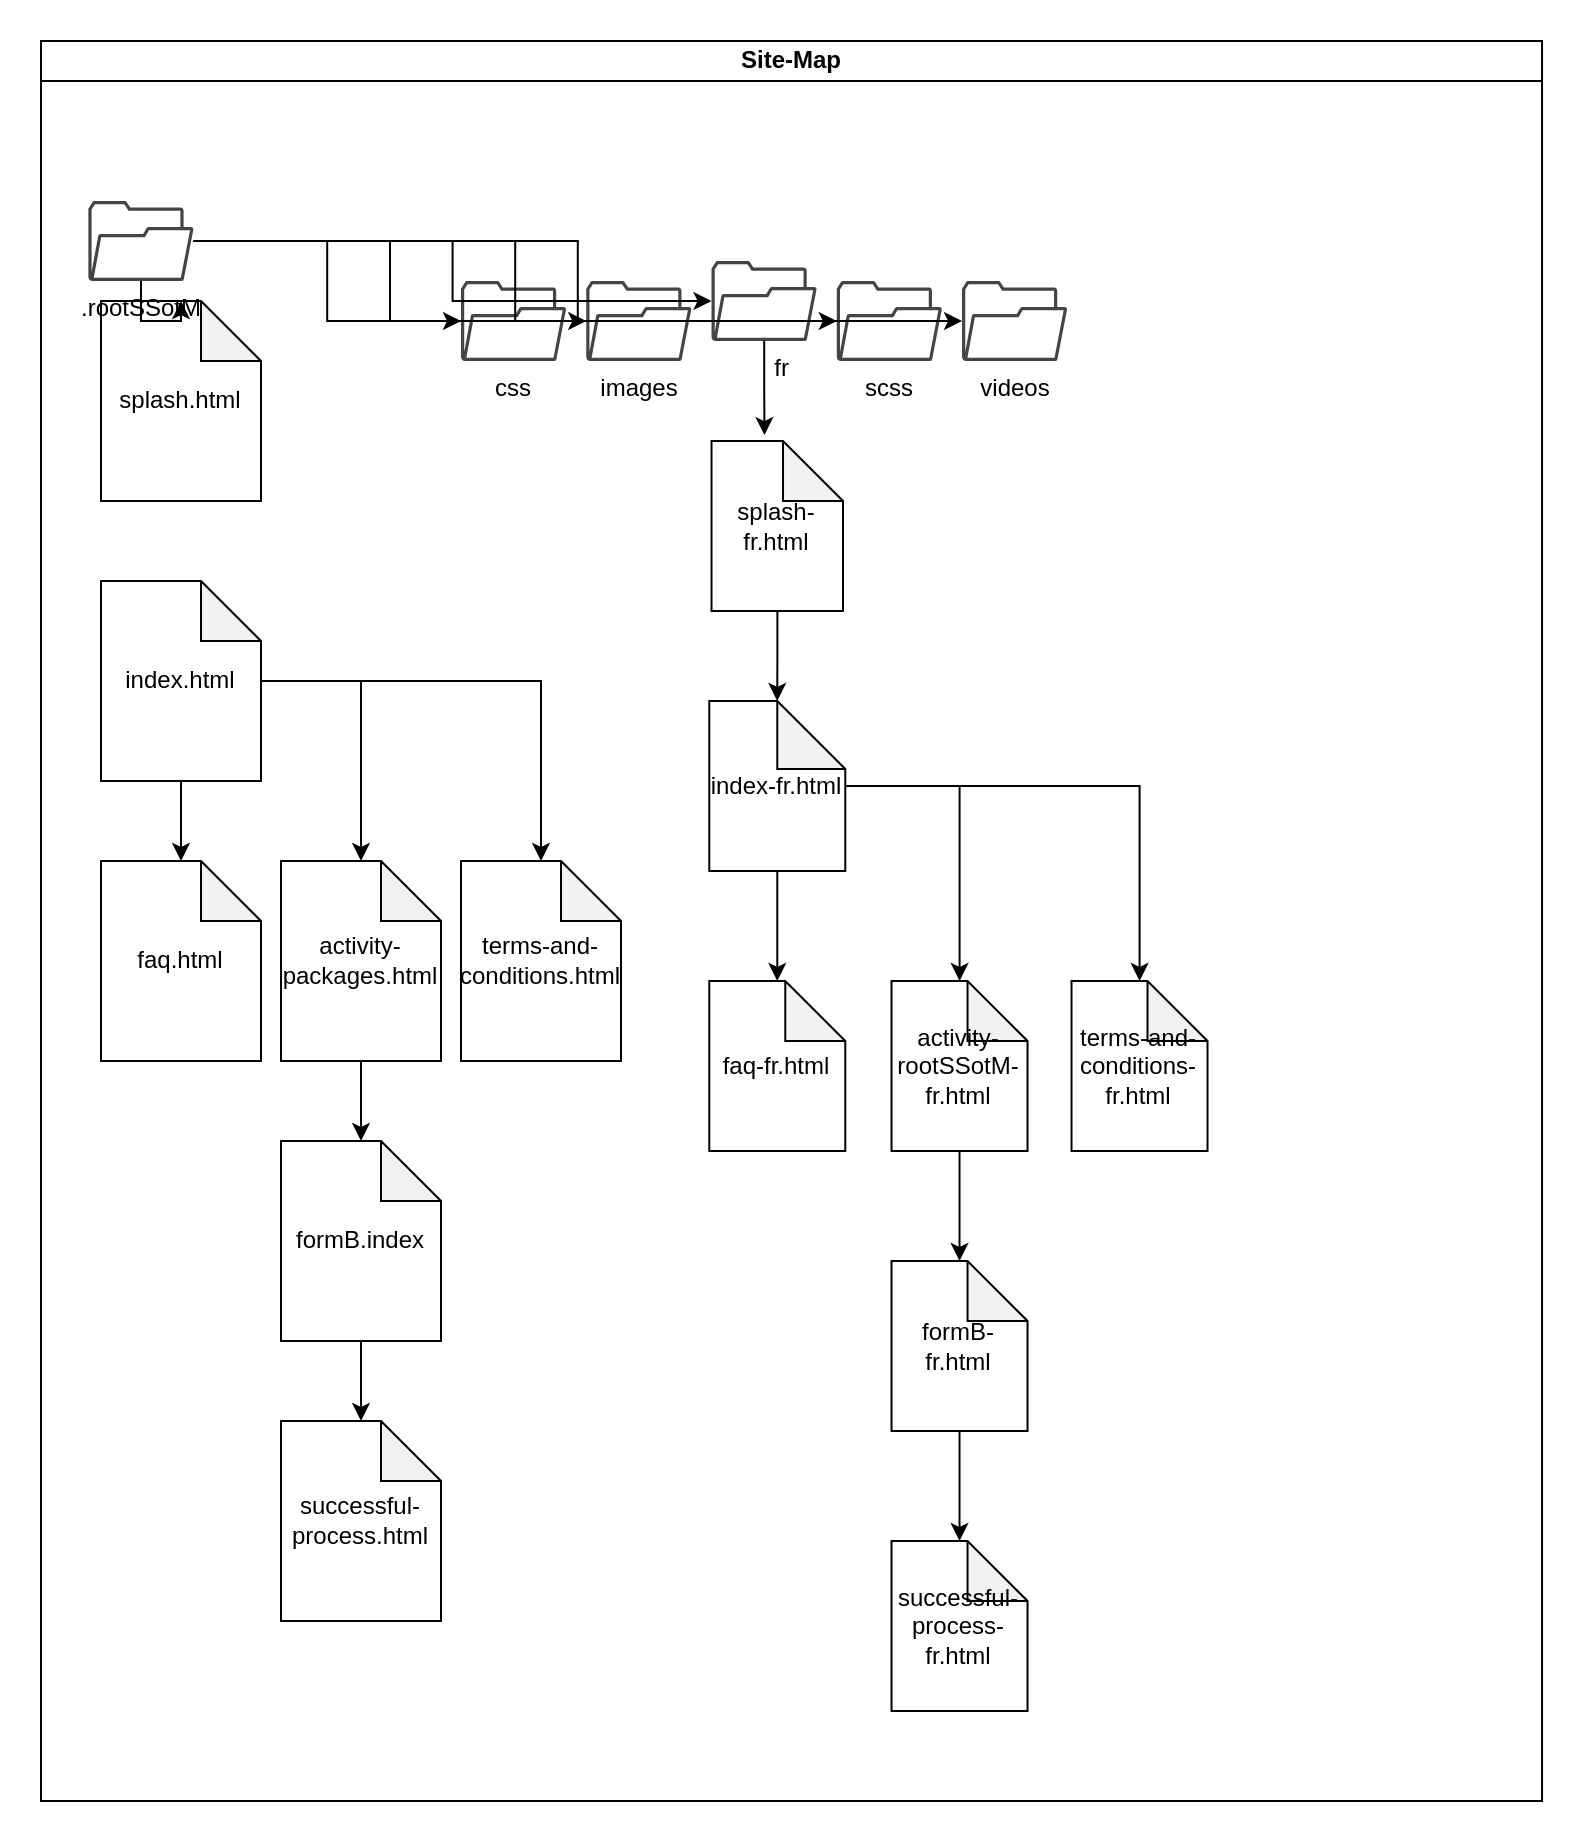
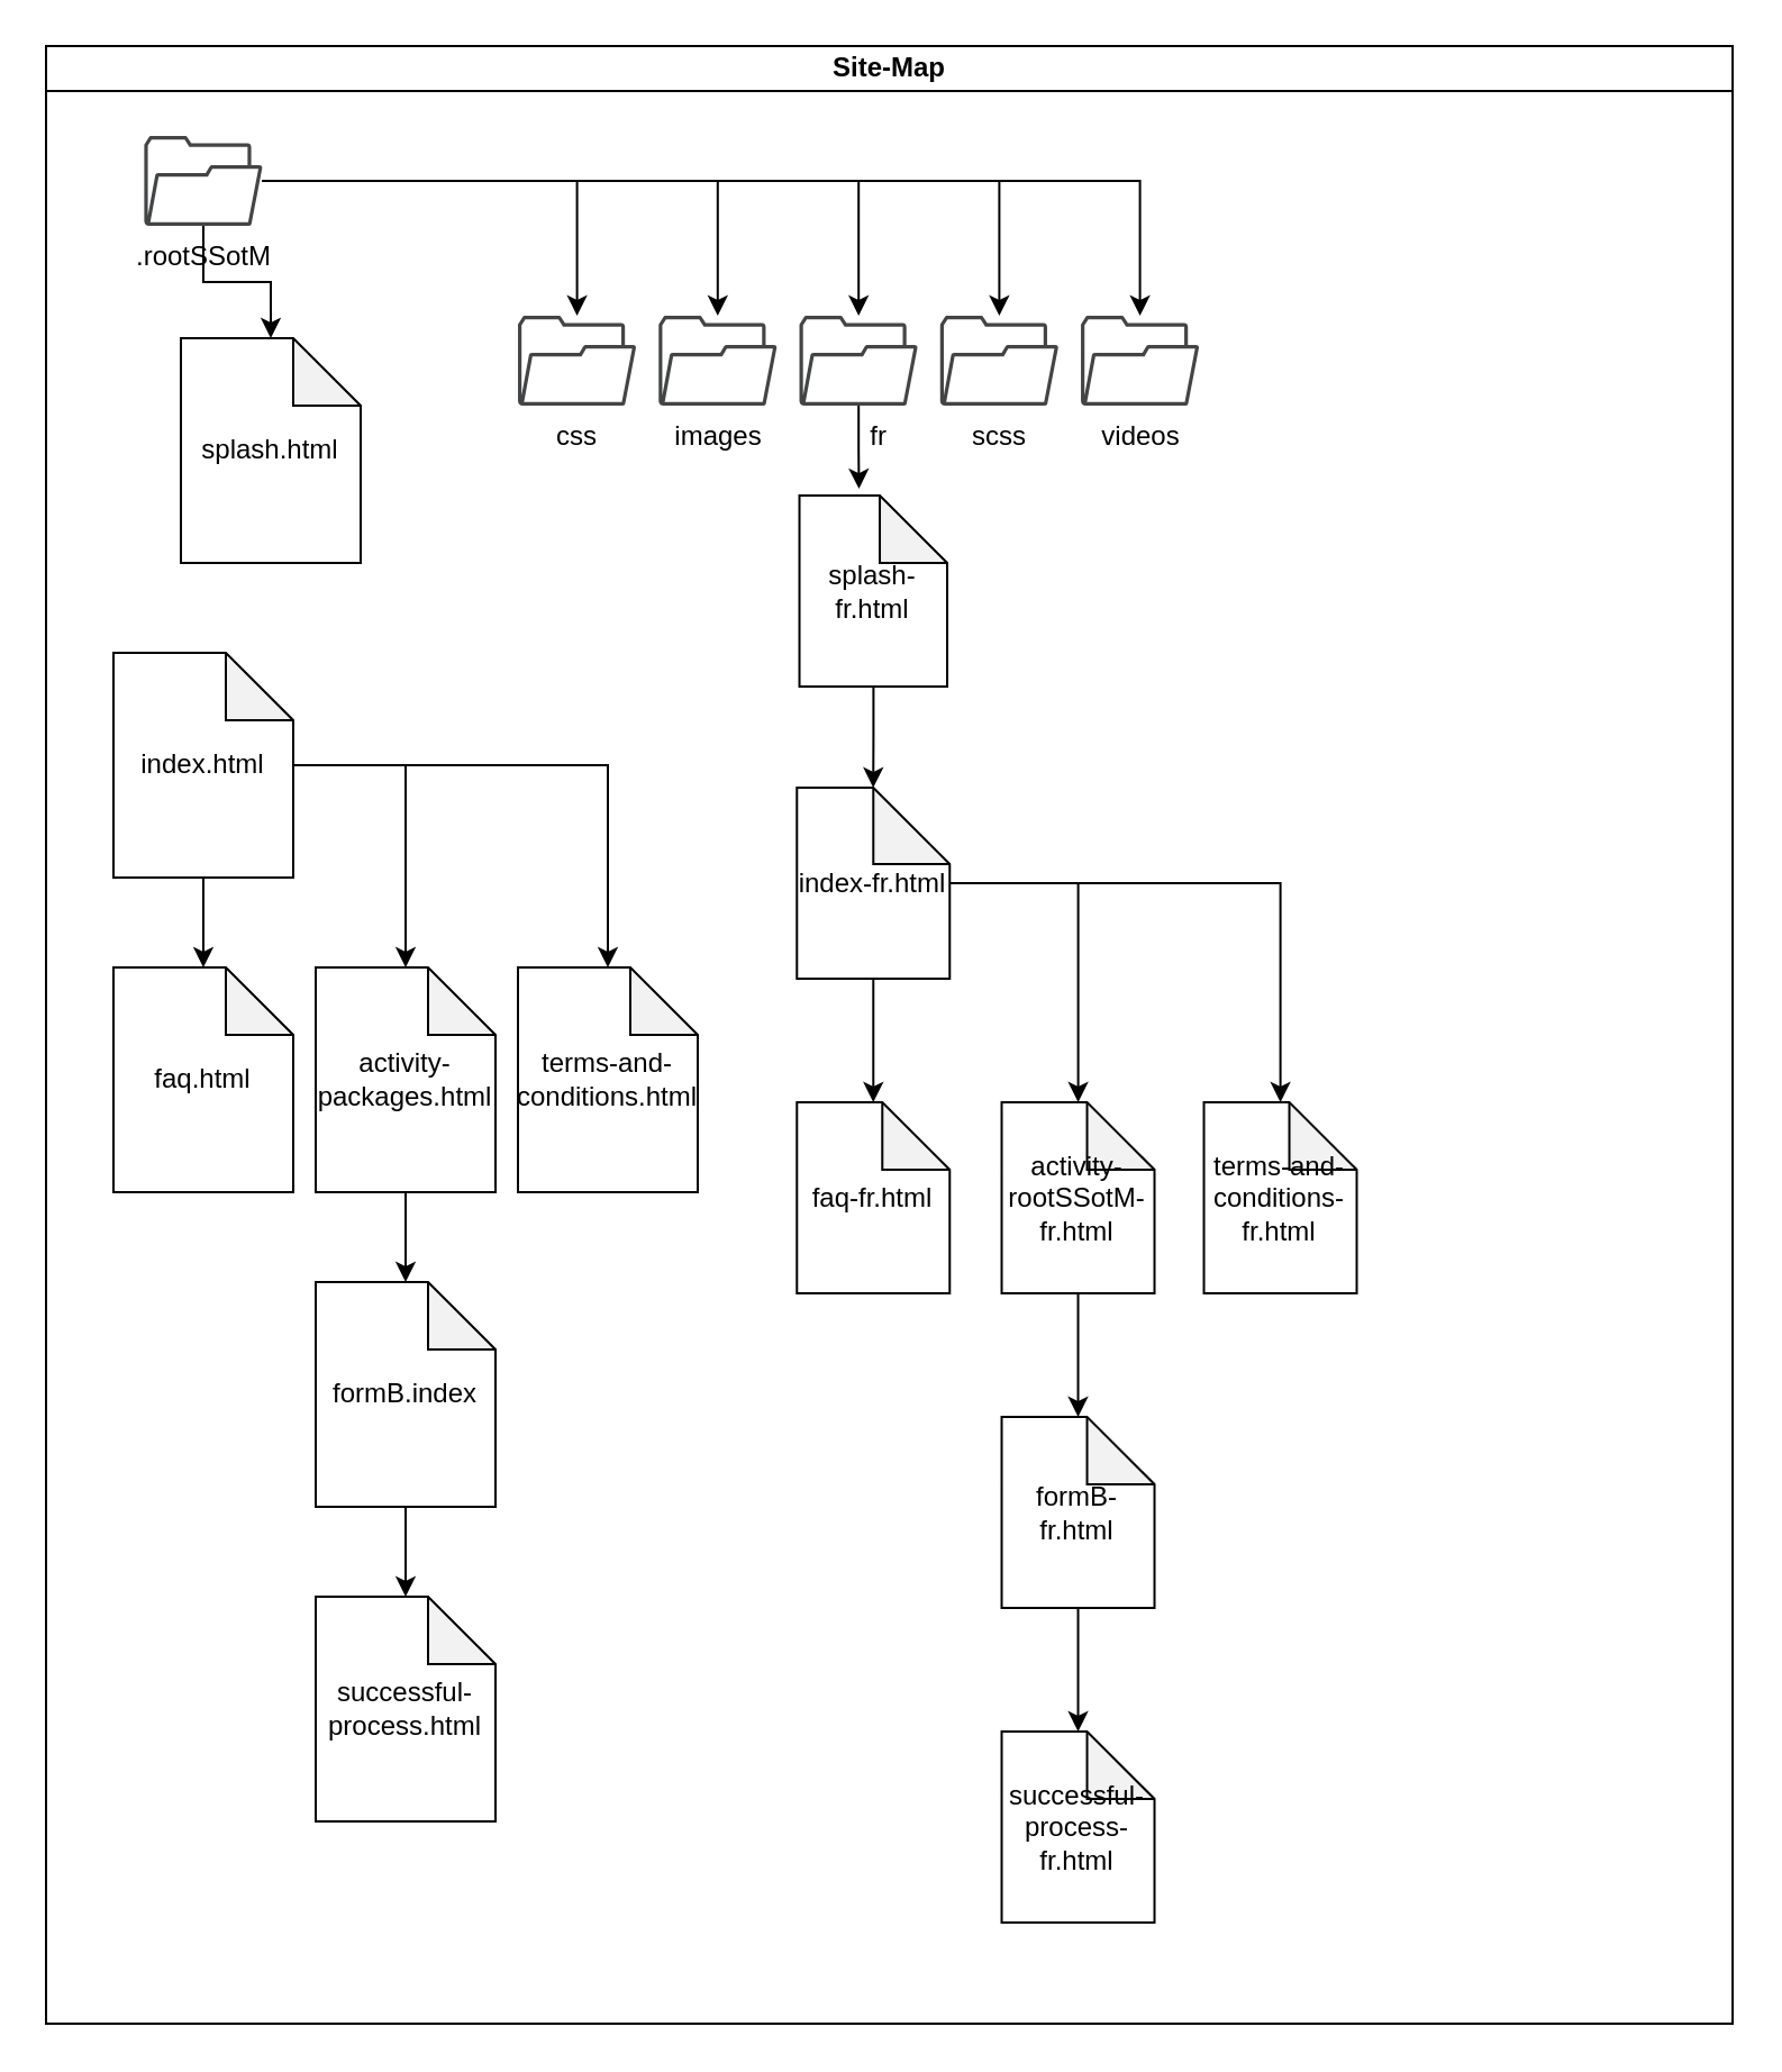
  <mxCell id="0" />
  <mxCell id="1" parent="0" />
  <mxCell id="2" value="Site-Map" style="swimlane;html=1;startSize=20;horizontal=1;containerType=tree;glass=0;" parent="1" vertex="1"><mxGeometry x="20" y="20" width="750.52" height="880" as="geometry" /></mxCell>
- <mxCell id="3" value="splash.html" style="shape=note;whiteSpace=wrap;html=1;backgroundOutline=1;darkOpacity=0.05;" parent="2" vertex="1"><mxGeometry x="30" y="130" width="80" height="100" as="geometry" /></mxCell>
+ <mxCell id="3" value="splash.html" style="shape=note;whiteSpace=wrap;html=1;backgroundOutline=1;darkOpacity=0.05;" parent="2" vertex="1"><mxGeometry x="60" y="130" width="80" height="100" as="geometry" /></mxCell>
  <mxCell id="4" value="index.html" style="shape=note;whiteSpace=wrap;html=1;backgroundOutline=1;darkOpacity=0.05;" parent="2" vertex="1"><mxGeometry x="30" y="270" width="80" height="100" as="geometry" /></mxCell>
  <mxCell id="5" value="" style="edgeStyle=orthogonalEdgeStyle;rounded=0;orthogonalLoop=1;jettySize=auto;html=1;" parent="2" source="4" target="6" edge="1"><mxGeometry relative="1" as="geometry"><mxPoint x="110" y="310" as="sourcePoint" /></mxGeometry></mxCell>
  <mxCell id="6" value="faq.html" style="shape=note;whiteSpace=wrap;html=1;backgroundOutline=1;darkOpacity=0.05;" parent="2" vertex="1"><mxGeometry x="30" y="410" width="80" height="100" as="geometry" /></mxCell>
  <mxCell id="7" value="" style="edgeStyle=orthogonalEdgeStyle;rounded=0;orthogonalLoop=1;jettySize=auto;html=1;" parent="2" source="4" target="8" edge="1"><mxGeometry relative="1" as="geometry"><mxPoint x="110" y="310" as="sourcePoint" /></mxGeometry></mxCell>
  <mxCell id="8" value="activity-packages.html" style="shape=note;whiteSpace=wrap;html=1;backgroundOutline=1;darkOpacity=0.05;" parent="2" vertex="1"><mxGeometry x="120" y="410" width="80" height="100" as="geometry" /></mxCell>
  <mxCell id="9" value="" style="edgeStyle=orthogonalEdgeStyle;rounded=0;orthogonalLoop=1;jettySize=auto;html=1;" parent="2" source="4" target="10" edge="1"><mxGeometry relative="1" as="geometry"><mxPoint x="110" y="310" as="sourcePoint" /></mxGeometry></mxCell>
  <mxCell id="10" value="terms-and-conditions.html" style="shape=note;whiteSpace=wrap;html=1;backgroundOutline=1;darkOpacity=0.05;" parent="2" vertex="1"><mxGeometry x="210" y="410" width="80" height="100" as="geometry" /></mxCell>
  <mxCell id="11" value="" style="edgeStyle=orthogonalEdgeStyle;rounded=0;orthogonalLoop=1;jettySize=auto;html=1;" parent="2" source="8" target="12" edge="1"><mxGeometry relative="1" as="geometry"><mxPoint x="150" y="400" as="sourcePoint" /></mxGeometry></mxCell>
  <mxCell id="12" value="formB.index" style="shape=note;whiteSpace=wrap;html=1;backgroundOutline=1;darkOpacity=0.05;" parent="2" vertex="1"><mxGeometry x="120" y="550" width="80" height="100" as="geometry" /></mxCell>
  <mxCell id="13" value="" style="edgeStyle=orthogonalEdgeStyle;rounded=0;orthogonalLoop=1;jettySize=auto;html=1;" parent="2" source="12" target="14" edge="1"><mxGeometry relative="1" as="geometry"><mxPoint x="200" y="590" as="sourcePoint" /></mxGeometry></mxCell>
  <mxCell id="14" value="successful-process.html" style="shape=note;whiteSpace=wrap;html=1;backgroundOutline=1;darkOpacity=0.05;" parent="2" vertex="1"><mxGeometry x="120" y="690" width="80" height="100" as="geometry" /></mxCell>
  <mxCell id="15" style="edgeStyle=orthogonalEdgeStyle;rounded=0;orthogonalLoop=1;jettySize=auto;html=1;entryX=0.5;entryY=0;entryDx=0;entryDy=0;entryPerimeter=0;" parent="2" source="16" target="3" edge="1"><mxGeometry relative="1" as="geometry" /></mxCell>
- <mxCell id="16" value=".rootSSotM" style="sketch=0;pointerEvents=1;shadow=0;dashed=0;html=1;strokeColor=none;fillColor=#434445;aspect=fixed;labelPosition=center;verticalLabelPosition=bottom;verticalAlign=top;align=center;outlineConnect=0;shape=mxgraph.vvd.folder;" parent="2" vertex="1"><mxGeometry x="23.69" y="80" width="52.63" height="40" as="geometry" /></mxCell>
+ <mxCell id="16" value=".rootSSotM" style="sketch=0;pointerEvents=1;shadow=0;dashed=0;html=1;strokeColor=none;fillColor=#434445;aspect=fixed;labelPosition=center;verticalLabelPosition=bottom;verticalAlign=top;align=center;outlineConnect=0;shape=mxgraph.vvd.folder;" parent="2" vertex="1"><mxGeometry x="43.69" y="40" width="52.63" height="40" as="geometry" /></mxCell>
  <mxCell id="17" value="" style="edgeStyle=orthogonalEdgeStyle;rounded=0;orthogonalLoop=1;jettySize=auto;html=1;" parent="2" source="16" target="18" edge="1"><mxGeometry relative="1" as="geometry" /></mxCell>
  <mxCell id="18" value="css" style="sketch=0;pointerEvents=1;shadow=0;dashed=0;html=1;strokeColor=none;fillColor=#434445;aspect=fixed;labelPosition=center;verticalLabelPosition=bottom;verticalAlign=top;align=center;outlineConnect=0;shape=mxgraph.vvd.folder;" parent="2" vertex="1"><mxGeometry x="210" y="120" width="52.63" height="40" as="geometry" /></mxCell>
  <mxCell id="19" value="" style="edgeStyle=orthogonalEdgeStyle;rounded=0;orthogonalLoop=1;jettySize=auto;html=1;" parent="2" source="16" target="20" edge="1"><mxGeometry relative="1" as="geometry" /></mxCell>
  <mxCell id="20" value="images" style="sketch=0;pointerEvents=1;shadow=0;dashed=0;html=1;strokeColor=none;fillColor=#434445;aspect=fixed;labelPosition=center;verticalLabelPosition=bottom;verticalAlign=top;align=center;outlineConnect=0;shape=mxgraph.vvd.folder;" parent="2" vertex="1"><mxGeometry x="272.63" y="120" width="52.63" height="40" as="geometry" /></mxCell>
  <mxCell id="21" value="" style="edgeStyle=orthogonalEdgeStyle;rounded=0;orthogonalLoop=1;jettySize=auto;html=1;" parent="2" source="16" target="23" edge="1"><mxGeometry relative="1" as="geometry" /></mxCell>
  <mxCell id="22" style="edgeStyle=orthogonalEdgeStyle;rounded=0;orthogonalLoop=1;jettySize=auto;html=1;entryX=0.403;entryY=-0.035;entryDx=0;entryDy=0;entryPerimeter=0;" edge="1" parent="2" source="23" target="28"><mxGeometry relative="1" as="geometry" /></mxCell>
- <mxCell id="23" value="&amp;nbsp; &amp;nbsp; &amp;nbsp;fr" style="sketch=0;pointerEvents=1;shadow=0;dashed=0;html=1;strokeColor=none;fillColor=#434445;aspect=fixed;labelPosition=center;verticalLabelPosition=bottom;verticalAlign=top;align=center;outlineConnect=0;shape=mxgraph.vvd.folder;" parent="2" vertex="1"><mxGeometry x="335.26" y="110" width="52.63" height="40" as="geometry" /></mxCell>
+ <mxCell id="23" value="&amp;nbsp; &amp;nbsp; &amp;nbsp;fr" style="sketch=0;pointerEvents=1;shadow=0;dashed=0;html=1;strokeColor=none;fillColor=#434445;aspect=fixed;labelPosition=center;verticalLabelPosition=bottom;verticalAlign=top;align=center;outlineConnect=0;shape=mxgraph.vvd.folder;" parent="2" vertex="1"><mxGeometry x="335.26" y="120" width="52.63" height="40" as="geometry" /></mxCell>
  <mxCell id="24" value="" style="edgeStyle=orthogonalEdgeStyle;rounded=0;orthogonalLoop=1;jettySize=auto;html=1;" parent="2" source="16" target="25" edge="1"><mxGeometry relative="1" as="geometry" /></mxCell>
  <mxCell id="25" value="scss" style="sketch=0;pointerEvents=1;shadow=0;dashed=0;html=1;strokeColor=none;fillColor=#434445;aspect=fixed;labelPosition=center;verticalLabelPosition=bottom;verticalAlign=top;align=center;outlineConnect=0;shape=mxgraph.vvd.folder;" parent="2" vertex="1"><mxGeometry x="397.89" y="120" width="52.63" height="40" as="geometry" /></mxCell>
  <mxCell id="26" value="" style="edgeStyle=orthogonalEdgeStyle;rounded=0;orthogonalLoop=1;jettySize=auto;html=1;" parent="2" source="16" target="27" edge="1"><mxGeometry relative="1" as="geometry" /></mxCell>
  <mxCell id="27" value="videos" style="sketch=0;pointerEvents=1;shadow=0;dashed=0;html=1;strokeColor=none;fillColor=#434445;aspect=fixed;labelPosition=center;verticalLabelPosition=bottom;verticalAlign=top;align=center;outlineConnect=0;shape=mxgraph.vvd.folder;" parent="2" vertex="1"><mxGeometry x="460.52" y="120" width="52.63" height="40" as="geometry" /></mxCell>
  <mxCell id="28" value="splash-fr.html" style="shape=note;whiteSpace=wrap;html=1;backgroundOutline=1;darkOpacity=0.05;" vertex="1" parent="2"><mxGeometry x="335.26" y="200" width="65.75" height="85" as="geometry" /></mxCell>
  <mxCell id="29" value="" style="edgeStyle=orthogonalEdgeStyle;rounded=0;orthogonalLoop=1;jettySize=auto;html=1;" edge="1" parent="2" source="28" target="30"><mxGeometry relative="1" as="geometry" /></mxCell>
  <mxCell id="30" value="index-fr.html" style="shape=note;whiteSpace=wrap;html=1;backgroundOutline=1;darkOpacity=0.05;size=34;" vertex="1" parent="2"><mxGeometry x="334.14" y="330" width="68" height="85" as="geometry" /></mxCell>
  <mxCell id="31" value="" style="edgeStyle=orthogonalEdgeStyle;rounded=0;orthogonalLoop=1;jettySize=auto;html=1;" edge="1" parent="2" source="30" target="32"><mxGeometry relative="1" as="geometry"><mxPoint x="375.26" y="275" as="sourcePoint" /></mxGeometry></mxCell>
  <mxCell id="32" value="faq-fr.html" style="shape=note;whiteSpace=wrap;html=1;backgroundOutline=1;darkOpacity=0.05;" vertex="1" parent="2"><mxGeometry x="334.14" y="470" width="68" height="85" as="geometry" /></mxCell>
  <mxCell id="33" value="" style="edgeStyle=orthogonalEdgeStyle;rounded=0;orthogonalLoop=1;jettySize=auto;html=1;" edge="1" parent="2" source="30" target="34"><mxGeometry relative="1" as="geometry"><mxPoint x="375.26" y="275" as="sourcePoint" /></mxGeometry></mxCell>
  <mxCell id="34" value="activity-rootSSotM-fr.html" style="shape=note;whiteSpace=wrap;html=1;backgroundOutline=1;darkOpacity=0.05;" vertex="1" parent="2"><mxGeometry x="425.26" y="470" width="68" height="85" as="geometry" /></mxCell>
  <mxCell id="35" value="" style="edgeStyle=orthogonalEdgeStyle;rounded=0;orthogonalLoop=1;jettySize=auto;html=1;" edge="1" parent="2" source="30" target="36"><mxGeometry relative="1" as="geometry"><mxPoint x="375.26" y="275" as="sourcePoint" /></mxGeometry></mxCell>
  <mxCell id="36" value="terms-and-conditions-fr.html" style="shape=note;whiteSpace=wrap;html=1;backgroundOutline=1;darkOpacity=0.05;" vertex="1" parent="2"><mxGeometry x="515.26" y="470" width="68" height="85" as="geometry" /></mxCell>
  <mxCell id="37" value="" style="edgeStyle=orthogonalEdgeStyle;rounded=0;orthogonalLoop=1;jettySize=auto;html=1;" edge="1" parent="2" source="34" target="38"><mxGeometry relative="1" as="geometry"><mxPoint x="415.26" y="365" as="sourcePoint" /></mxGeometry></mxCell>
  <mxCell id="38" value="formB-fr.html" style="shape=note;whiteSpace=wrap;html=1;backgroundOutline=1;darkOpacity=0.05;" vertex="1" parent="2"><mxGeometry x="425.26" y="610" width="68" height="85" as="geometry" /></mxCell>
  <mxCell id="39" value="" style="edgeStyle=orthogonalEdgeStyle;rounded=0;orthogonalLoop=1;jettySize=auto;html=1;" edge="1" parent="2" source="38" target="40"><mxGeometry relative="1" as="geometry"><mxPoint x="465.26" y="555" as="sourcePoint" /></mxGeometry></mxCell>
  <mxCell id="40" value="successful-process-fr.html" style="shape=note;whiteSpace=wrap;html=1;backgroundOutline=1;darkOpacity=0.05;" vertex="1" parent="2"><mxGeometry x="425.26" y="750" width="68" height="85" as="geometry" /></mxCell>
